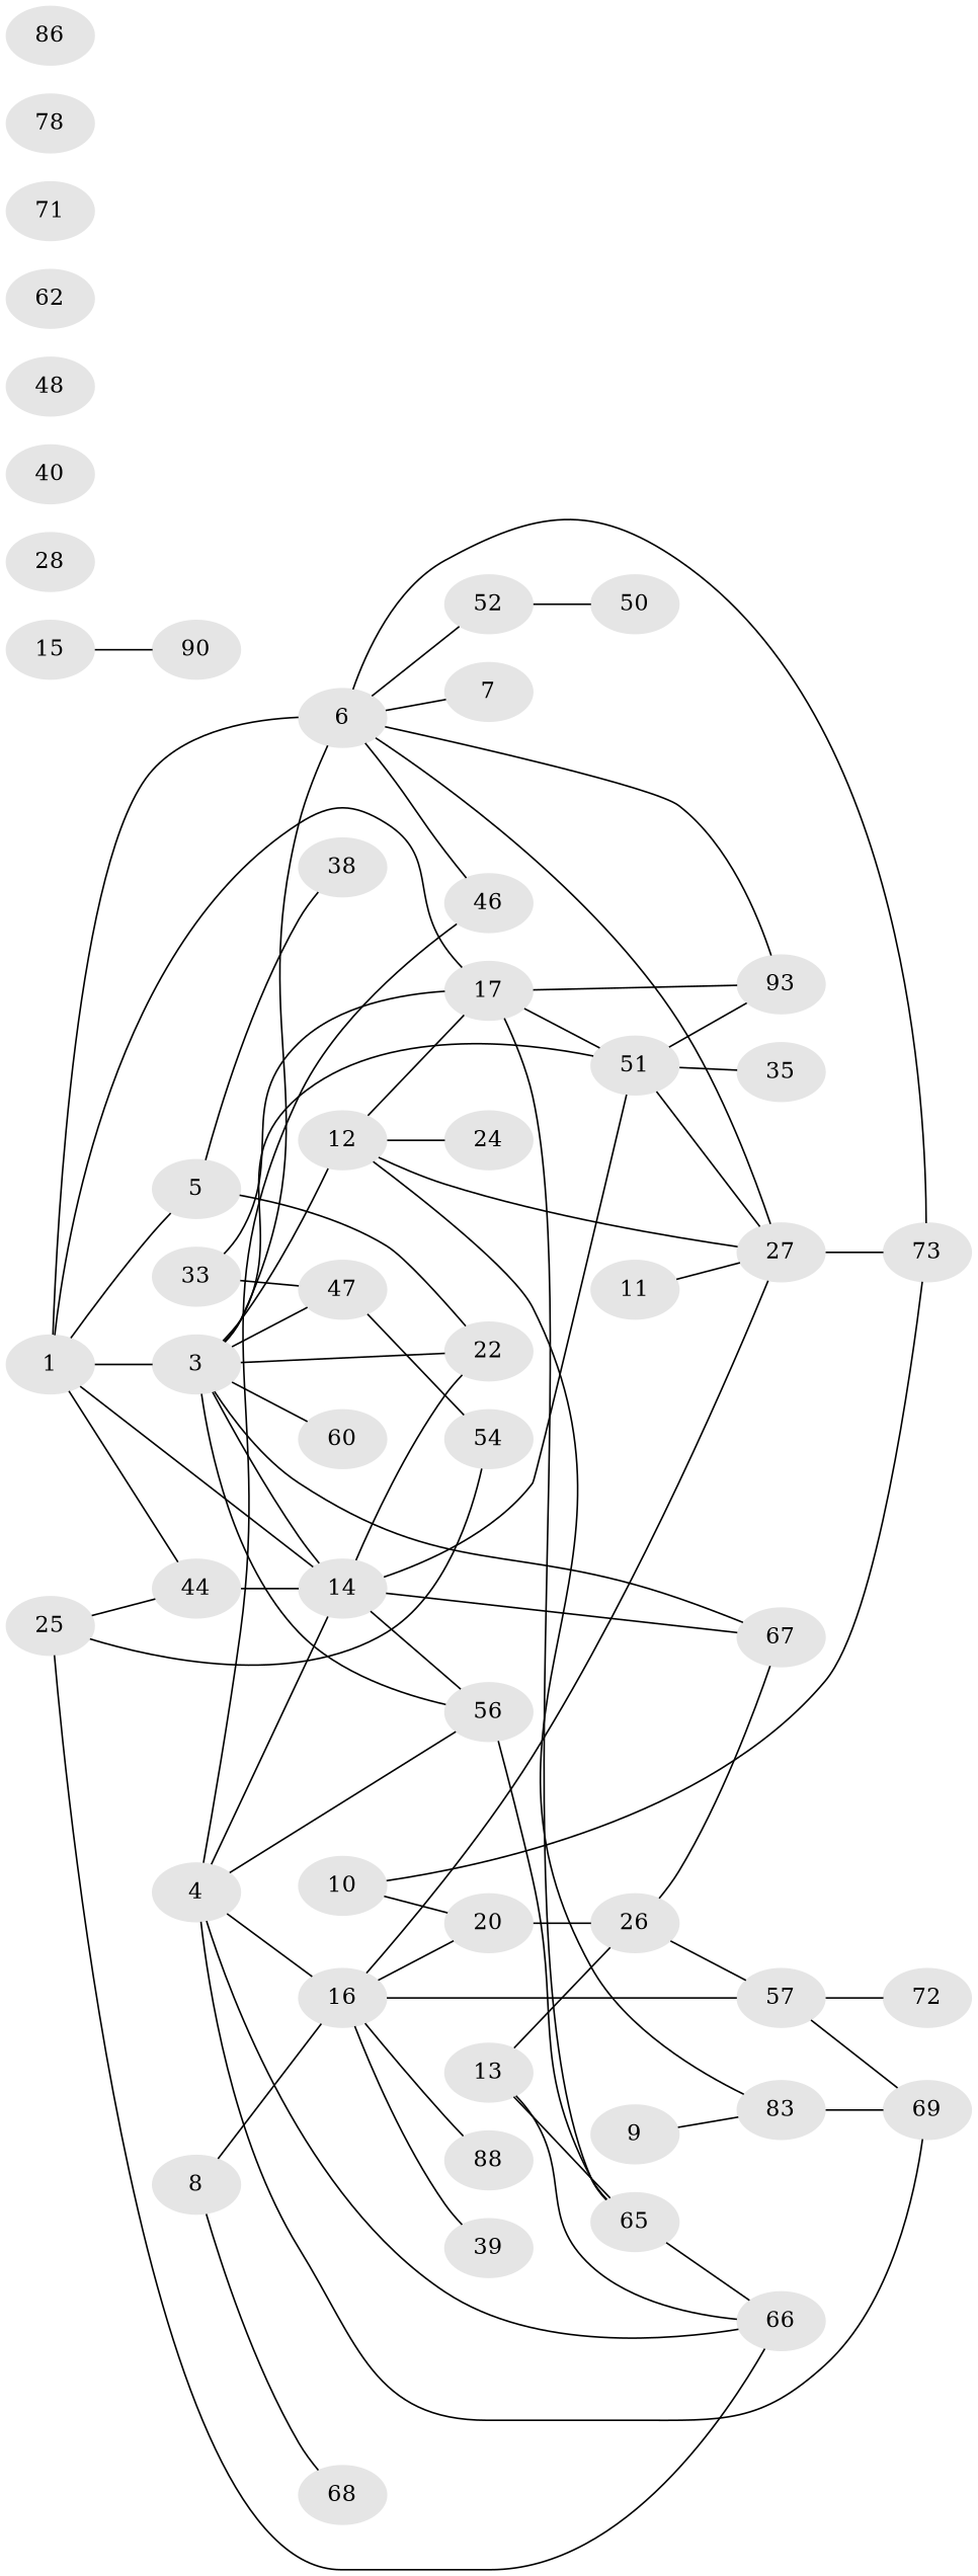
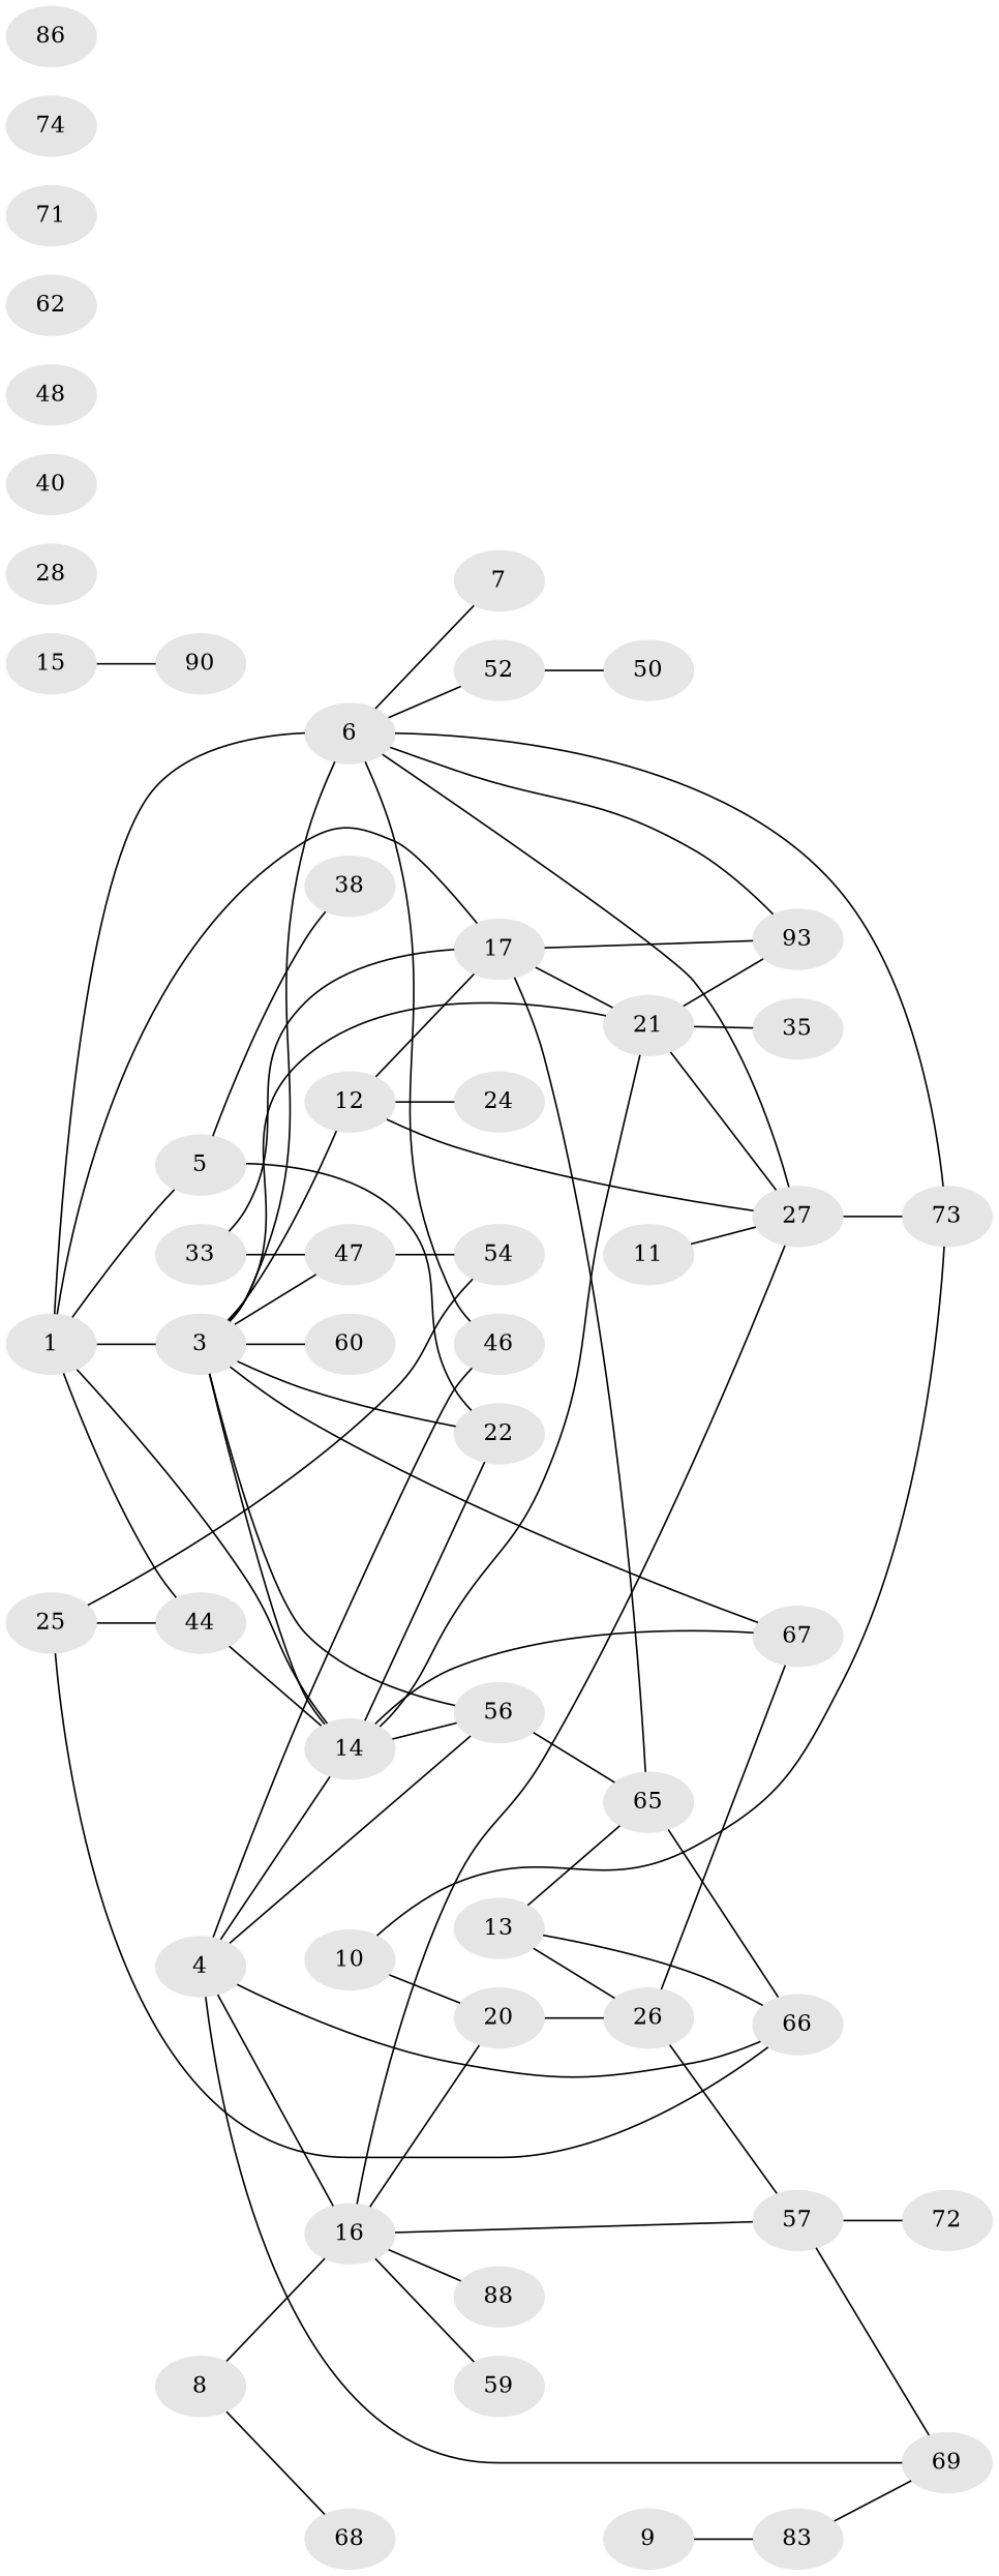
  graph {
    rankdir=LR
    node [color=gray90 style=filled]
    1 [super="+2"]
    3 [super="+18+41+49"]
    5 [super="+76"]
    6 [super="+34"]
    14 [super="+45"]
    17 [super="+19+87"]
    44 [super="+64"]
    12 [super="+23"]
-   21 [super="+39+29" label=51]
+   21 [super="+39+29"]
    22
    47 [super="+77"]
    56
    60
    67
    38 [super="+58"]
    46
    7
    27 [super="+63"]
    n19 [label=93 super="+89"]
    52
    73
    65
    n23 [label=83]
    24
    15
    90
    35
    54
    4
    16 [super="+36"]
    66 [super="+78"]
    69 [super="+70"]
    20
    57 [super="+82"]
-   59 [label=39]
+   59
    88
    50
    8
    68
    9
    10 [super="+37"]
    26 [super="+31"]
    11 [super="+61"]
    13
    72 [super="+83+80"]
    25 [super="+42"]
    28
    33
    40
    48
    62
    71
-   74 [label=78]
+   74
    86
    1 -- 3
    1 -- 5
    1 -- 6
    1 -- 14
    1 -- 17
    1 -- 44 [weight=2]
    3 -- 6 [weight=2]
    3 -- 14 [weight=2]
    3 -- 12
    3 -- 21 [weight=2]
    3 -- 22 [weight=2]
    3 -- 47
    3 -- 56
    3 -- 60
    3 -- 67
    5 -- 22
    5 -- 38
    6 -- 46
    6 -- 7
    6 -- 27
    6 -- n19
    6 -- 52
    6 -- 73
    14 -- 21
    14 -- 22
    14 -- 56
    14 -- 67
    17 -- 21
    17 -- n19
    17 -- 65
    44 -- 14
    12 -- 17
    12 -- 27
-   12 -- n23
    12 -- 24
    21 -- 27
    21 -- n19
    21 -- 35
    47 -- 54
    56 -- 65
    27 -- 73
    52 -- 50
    65 -- 66
    n23 -- 69
    15 -- 90
    4 -- 14
    4 -- 56
    4 -- 46
    4 -- 16
    4 -- 66
    4 -- 69
    16 -- 27 [weight=2]
    16 -- 20
    16 -- 57 [weight=2]
    16 -- 59
    16 -- 88
    20 -- 26
    57 -- 69
    57 -- 72
    8 -- 16
    8 -- 68
    9 -- n23
    10 -- 73
    10 -- 20
    26 -- 67
    26 -- 57
    11 -- 27
    13 -- 65
    13 -- 66
    13 -- 26
    25 -- 44 [weight=2]
    25 -- 54
    25 -- 66
    33 -- 17
    33 -- 47
  }
